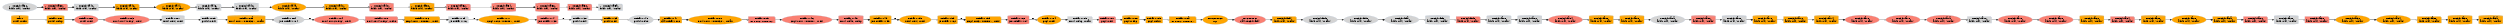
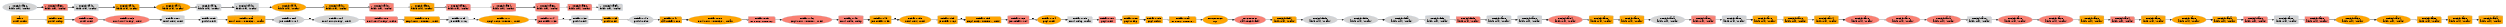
  digraph {
    rankdir=LR
    node [color=lightsteelblue fillcolor=orange shape=cylinder style=filled]
    edge [arrowhead=odot color="#000000" style=solid]
    n1 [color=lightgrey label="start\npushl %ebx"]
    n2 [label="0x5ff710e1\npushl %ebp"]
    n3 [fillcolor=salmon label="0x5ff710e2\npushl %esi" shape=ellipse]
    n4 [fillcolor=salmon label="0x5ff710e3\nmovl 0x14(%esp), %esi" shape=ellipse]
    n5 [fillcolor=lightgrey label="0x5ff710e7\ntestl %esi, %esi"]
    n6 [fillcolor=lightgrey label="0x5ff710e9\npushl %edi" shape=note]
    n7 [label="0x5ff710ea\nmovl $0x1<UINT32>, %eax"]
    n8 [fillcolor=lightgrey label="0x5ff710ef\njne 0x5ff71104" shape=ellipse]
-   n9 [fillcolor=salmon label="0x5ff71104\nmovl 0x1c(%esp), %edi" shape=ellipse]
+   n9 [fillcolor=lightgrey label="0x5ff71104\nmovl 0x1c(%esp), %edi" shape=ellipse]
    n10 [fillcolor=salmon label="0x5ff71108\nmovl 0x14(%esp), %ebx" shape=note]
    n11 [label="0x5ff7110c\ncmpl $0x1<UINT8>, %esi" shape=note]
    n12 [fillcolor=lightgrey label="0x5ff7110f\nje 0x5ff71116" shape=note]
    n13 [label="0x5ff71111\ncmpl $0x2<UINT8>, %esi" shape=ellipse]
    n14 [fillcolor=salmon label="0x5ff71114\njne 0x5ff7113e"]
    n15 [fillcolor=lightgrey label="0x5ff7113e\npushl %edi"]
    n16 [label="0x5ff7113f\npushl %esi" shape=note]
    n17 [fillcolor=lightgrey label="0x5ff71140\npushl %ebx" shape=ellipse]
    n18 [label="0x5ff71141\ncall 0x5ff71000" shape=note]
    n19 [label="0x5ff71000\nmovl $0x1<UINT32>, %eax" shape=ellipse]
    n20 [fillcolor=salmon label="0x5ff71005\nret $0xc<UINT16>" shape=note]
    n21 [fillcolor=salmon label="0x5ff71146\ncmpl $0x1<UINT8>, %esi" shape=ellipse]
    n22 [fillcolor=salmon label="0x5ff71149\nmovl %eax, %ebp"]
    n23 [label="0x5ff7114b\njne 0x5ff71159"]
    n24 [label="0x5ff71159\ntestl %esi, %esi" shape=ellipse]
    n25 [label="0x5ff7115b\nje 0x5ff71162"]
    n26 [label="0x5ff7115d\ncmpl $0x3<UINT8>, %esi" shape=note]
    n27 [fillcolor=salmon label="0x5ff71160\njne 0x5ff71184"]
    n28 [label="0x5ff71184\npopl %edi" shape=ellipse]
    n29 [fillcolor=lightgrey label="0x5ff71185\nmovl %ebp, %eax" shape=note]
    n30 [fillcolor=salmon label="0x5ff71187\npopl %esi" shape=note]
    n31 [label="0x5ff71188\npopl %ebp"]
    n32 [label="0x5ff71189\npopl %ebx" shape=note]
    n33 [label="0x5ff7118a\nret $0xc<UINT16>" shape=note]
    n34 [label="0x7c8000c0\nnop " shape=ellipse]
    n35 [fillcolor=salmon label="0x7c8000c1\ncall 0x63d7f9f4" shape=ellipse]
    n36 [label="0x63d7f9f4\naddb %al, (%eax)" shape=note]
    n37 [fillcolor=lightgrey label="0x63d7f9f6\naddb %al, (%eax)" shape=ellipse]
    n38 [fillcolor=lightgrey label="0x63d7f9f8\naddb %al, (%eax)" shape=ellipse]
    n39 [fillcolor=lightgrey label="0x63d7f9fa\naddb %al, (%eax)" shape=ellipse]
    n40 [fillcolor=lightgrey label="0x63d7f9fc\naddb %al, (%eax)"]
    n41 [fillcolor=salmon label="0x63d7f9fe\naddb %al, (%eax)" shape=note]
    n42 [fillcolor=lightgrey label="0x63d7fa00\naddb %al, (%eax)"]
    n43 [fillcolor=lightgrey label="0x63d7fa02\naddb %al, (%eax)"]
    n44 [fillcolor=salmon label="0x63d7fa04\naddb %al, (%eax)" shape=ellipse]
    n45 [label="0x63d7fa06\naddb %al, (%eax)"]
    n46 [label="0x63d7fa08\naddb %al, (%eax)"]
    n47 [fillcolor=lightgrey label="0x63d7fa0a\naddb %al, (%eax)" shape=ellipse]
    n48 [fillcolor=salmon label="0x63d7fa0c\naddb %al, (%eax)"]
    n49 [fillcolor=lightgrey label="0x63d7fa0e\naddb %al, (%eax)"]
    n50 [label="0x63d7fa10\naddb %al, (%eax)"]
    n51 [label="0x63d7fa12\naddb %al, (%eax)" shape=note]
    n52 [label="0x63d7fa14\naddb %al, (%eax)"]
    n53 [fillcolor=salmon label="0x63d7fa16\naddb %al, (%eax)" shape=ellipse]
    n54 [fillcolor=salmon label="0x63d7fa18\naddb %al, (%eax)" shape=ellipse]
    n55 [fillcolor=salmon label="0x63d7fa1a\naddb %al, (%eax)" shape=ellipse]
    n56 [fillcolor=lightgrey label="0x63d7fa1c\naddb %al, (%eax)" shape=note]
    n57 [fillcolor=salmon label="0x63d7fa1e\naddb %al, (%eax)" shape=ellipse]
    n58 [fillcolor=salmon label="0x63d7fa20\naddb %al, (%eax)" shape=ellipse]
    n59 [label="0x63d7fa22\naddb %al, (%eax)"]
    n60 [fillcolor=salmon label="0x63d7fa24\naddb %al, (%eax)" shape=note]
    n61 [label="0x63d7fa26\naddb %al, (%eax)"]
    n62 [label="0x63d7fa28\naddb %al, (%eax)" shape=ellipse]
    n63 [label="0x63d7fa2a\naddb %al, (%eax)" shape=note]
    n64 [fillcolor=salmon label="0x63d7fa2c\naddb %al, (%eax)" shape=note]
    n65 [fillcolor=lightgrey label="0x63d7fa2e\naddb %al, (%eax)"]
    n66 [fillcolor=salmon label="0x63d7fa30\naddb %al, (%eax)" shape=note]
    n67 [label="0x63d7fa32\naddb %al, (%eax)" shape=ellipse]
    n68 [label="0x53d7fa34\naddb %al, (%eax)" shape=ellipse]
    n69 [label="0x63d7fa36\naddb %al, (%eax)" shape=note]
    n70 [label="0x63d7fa38\naddb %al, (%eax)"]
    n71 [label="0x63d7fa3a\naddb %al, (%eax)"]
    n72 [fillcolor=lightgrey label="0x63d7fa3c\naddb %al, (%eax)" shape=ellipse]
    n73 [fillcolor=salmon label="0x63d7fa3e\naddb %al, (%eax)" shape=note]
    n74 [fillcolor=lightgrey label="0x63d7fa40\naddb %al, (%eax)" shape=note]
    n75 [label="0x63d7fa42\naddb %al, (%eax)" shape=note]
    n76 [label="0x63d7fa44\naddb %al, (%eax)" shape=ellipse]
    n77 [fillcolor=lightgrey label="0x63d7fa46\naddb %al, (%eax)" shape=note]
    n78 [fillcolor=lightgrey label="0x63d7fa48\naddb %al, (%eax)"]
    n79 [label="0x63d7fa4a\naddb %al, (%eax)" shape=ellipse]
    n80 [label="0x63d7fa4c\naddb %al, (%eax)" shape=note]
    n81 [fillcolor=salmon label="0x63d7fa4e\naddb %al, (%eax)"]
    n82 [label="0x63d7fa50\naddb %al, (%eax)"]
    n83 [fillcolor=salmon label="0x63d7fa52\naddb %al, (%eax)" shape=note]
    n84 [fillcolor=salmon label="0x63d7fa54\naddb %al, (%eax)"]
    n85 [fillcolor=salmon label="0x63d7fa56\naddb %al, (%eax)"]
    n86 [fillcolor=salmon label="0x63d7fa58\naddb %al, (%eax)" shape=note]
    n87 [fillcolor=lightgrey label="0x63d7fa5a\naddb %al, (%eax)" shape=note]
    n1 -> n2
    n2 -> n3 [arrowhead=normal style=bold]
    n3 -> n4 [style=bold]
    n4 -> n5 [arrowhead=diamond style=bold]
    n5 -> n6 [arrowhead=diamond]
    n6 -> n7 [arrowhead=diamond]
    n7 -> n8 [style=bold]
    n8 -> n9 [arrowhead=diamond label=T]
    n9 -> n10
    n10 -> n11 [style=bold]
    n11 -> n12 [arrowhead=normal style=bold]
    n12 -> n13 [arrowhead=normal label=F]
    n13 -> n14 [arrowhead=diamond]
    n14 -> n15 [arrowhead=normal label=T]
    n15 -> n16 [style=bold]
    n16 -> n17
    n17 -> n18 [arrowhead=normal]
    n18 -> n19 [arrowhead=diamond style=bold]
    n19 -> n20 [style=bold]
    n20 -> n21 [arrowhead=diamond]
    n21 -> n22 [arrowhead=diamond]
    n22 -> n23 [arrowhead=diamond style=bold]
    n23 -> n24 [arrowhead=normal label=T style=bold]
    n24 -> n25
    n25 -> n26 [arrowhead=diamond label=F style=bold]
    n26 -> n27 [arrowhead=diamond]
    n27 -> n28 [label=T style=bold]
    n28 -> n29 [arrowhead=normal style=bold]
    n29 -> n30 [arrowhead=diamond]
    n30 -> n31 [arrowhead=diamond]
    n31 -> n32 [arrowhead=diamond style=bold]
    n32 -> n33
    n33 -> n34 [arrowhead=normal]
    n34 -> n35 [arrowhead=normal style=bold]
    n35 -> n36 [arrowhead=diamond]
    n36 -> n37 [arrowhead=diamond]
    n37 -> n38 [arrowhead=normal]
    n38 -> n39 [arrowhead=diamond style=bold]
    n39 -> n40
    n40 -> n41
    n41 -> n42 [style=bold]
    n42 -> n43 [arrowhead=normal style=bold]
    n43 -> n44 [arrowhead=diamond style=bold]
    n44 -> n45 [style=bold]
    n45 -> n46 [style=bold]
    n46 -> n47 [arrowhead=diamond]
    n47 -> n48 [arrowhead=normal]
    n48 -> n49 [arrowhead=normal]
    n49 -> n50 [arrowhead=diamond style=bold]
    n50 -> n51
    n51 -> n52 [arrowhead=normal]
    n52 -> n53 [arrowhead=diamond style=bold]
    n53 -> n54
    n54 -> n55 [arrowhead=normal]
    n55 -> n56 [style=bold]
    n56 -> n57 [arrowhead=diamond]
    n57 -> n58 [style=bold]
    n58 -> n59
    n59 -> n60 [arrowhead=normal]
    n60 -> n61 [arrowhead=normal]
    n61 -> n62 [arrowhead=normal]
    n62 -> n63 [arrowhead=diamond style=bold]
    n63 -> n64 [arrowhead=normal style=bold]
    n64 -> n65 [arrowhead=normal]
    n65 -> n66
    n66 -> n67 [style=bold]
    n67 -> n68 [arrowhead=normal style=bold]
    n68 -> n69
    n69 -> n70 [arrowhead=diamond]
    n70 -> n71 [arrowhead=diamond]
    n72 -> n73 [arrowhead=diamond style=bold]
    n73 -> n74 [arrowhead=diamond style=bold]
    n74 -> n75 [arrowhead=diamond style=bold]
    n75 -> n76 [arrowhead=normal style=bold]
    n76 -> n77 [style=bold]
    n77 -> n78 [arrowhead=normal style=bold]
    n78 -> n79 [arrowhead=diamond]
    n79 -> n80 [style=bold]
    n80 -> n81 [style=bold]
    n81 -> n82
    n82 -> n83 [style=bold]
    n83 -> n84
    n84 -> n85 [arrowhead=diamond style=bold]
    n85 -> n86
    n86 -> n87 [arrowhead=normal]
  }
